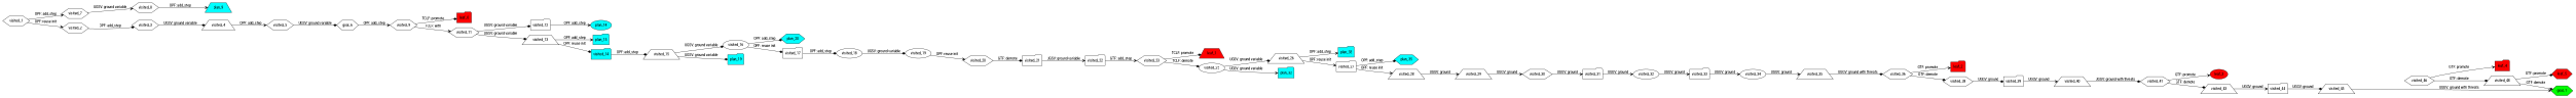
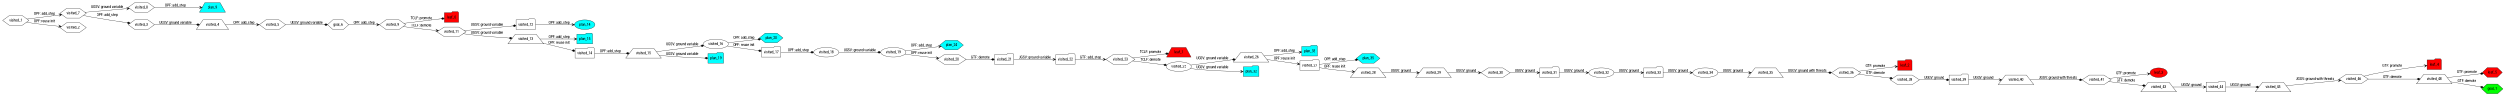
  digraph {
    fontname="Roboto Condensed"
    rankdir=LR
    node [fillcolor=white fontname="Roboto Condensed" shape=hexagon style=filled]
    edge [arrowhead=vee fontname="Roboto Condensed"]
    n1 [label=visited_1]
    n2 [label=visited_7]
    n3 [label=visited_2]
    n4 [label=visited_8]
    n5 [label=visited_3]
    n6 [fillcolor=cyan label=plan_9 shape=trapezium]
    n7 [label=visited_4 shape=trapezium]
    n8 [label=visited_5]
    n9 [label=goal_6]
    n10 [label=visited_9]
    n11 [fillcolor=red label=leaf_0 shape=folder]
    n12 [label=visited_11]
    n13 [label=visited_12 shape=folder]
    n14 [label=visited_13 shape=trapezium]
    n15 [fillcolor=cyan label=plan_14 shape=ellipse]
    n16 [fillcolor=cyan label=plan_15 shape=folder]
-   n17 [fillcolor=cyan label=visited_14 shape=folder]
+   n17 [label=visited_14 shape=folder]
    n18 [label=visited_15 shape=trapezium]
    n19 [label=visited_16 shape=ellipse]
    n20 [fillcolor=cyan label=plan_19 shape=folder]
    n21 [fillcolor=cyan label=plan_20]
    n22 [label=visited_17 shape=folder]
    n23 [label=visited_18 shape=ellipse]
    n24 [label=visited_19 shape=ellipse]
+   n25 [fillcolor=cyan label=plan_24]
    n26 [label=visited_20]
    n27 [label=visited_21 shape=folder]
    n28 [label=visited_22 shape=folder]
    n29 [label=visited_23]
    n30 [fillcolor=red label=leaf_1 shape=trapezium]
    n31 [label=visited_25 shape=ellipse]
    n32 [label=visited_26 shape=trapezium]
    n33 [fillcolor=cyan label=plan_32 shape=folder]
    n34 [fillcolor=cyan label=plan_33 shape=folder]
    n35 [label=visited_27 shape=folder]
    n36 [fillcolor=cyan label=plan_35]
    n37 [label=visited_28 shape=trapezium]
    n38 [label=visited_29 shape=trapezium]
    n39 [label=visited_30]
    n40 [label=visited_31 shape=folder]
    n41 [label=visited_32 shape=ellipse]
    n42 [label=visited_33 shape=folder]
    n43 [label=visited_34 shape=ellipse]
    n44 [label=visited_35 shape=trapezium]
    n45 [label=visited_36]
    n46 [fillcolor=red label=leaf_2 shape=folder]
    n47 [label=visited_38]
    n48 [label=visited_39 shape=folder]
    n49 [label=visited_40 shape=trapezium]
    n50 [label=visited_41]
    n51 [fillcolor=red label=leaf_3 shape=ellipse]
    n52 [label=visited_43 shape=trapezium]
    n53 [label=visited_44 shape=folder]
    n54 [label=visited_45 shape=trapezium]
    n55 [label=visited_46]
    n56 [fillcolor=red label=leaf_4 shape=folder]
    n57 [label=visited_48 shape=trapezium]
    n58 [fillcolor=red label=leaf_5]
    n59 [fillcolor=green label=goal_1]
    n1 -> n2 [label="OPF: add_step"]
    n1 -> n3 [label="OPF: reuse init"]
    n2 -> n4 [label="UGSV: ground variable"]
-   n3 -> n5 [arrowhead=diamond label="OPF: add_step"]
+   n2 -> n5 [arrowhead=diamond label="OPF: add_step"]
    n4 -> n6 [label="OPF: add_step"]
    n5 -> n7 [arrowhead=diamond label="UGSV: ground variable"]
    n7 -> n8 [label="OPF: add_step"]
    n8 -> n9 [arrowhead=diamond label="UGSV: ground variable"]
    n9 -> n10 [label="OPF: add_step"]
    n10 -> n11 [arrowhead=diamond label="TCLF: promote"]
-   n10 -> n12 [label="TCLF: with"]
+   n10 -> n12 [label="TCLF: demote"]
    n12 -> n13 [arrowhead=diamond label="UGSV: ground variable"]
    n12 -> n14 [arrowhead=diamond label="UGSV: ground variable"]
    n13 -> n15 [label="OPF: add_step"]
    n14 -> n16 [label="OPF: add_step"]
    n14 -> n17 [arrowhead=diamond label="OPF: reuse init"]
    n17 -> n18 [arrowhead=diamond label="OPF: add_step"]
    n18 -> n19 [arrowhead=diamond label="UGSV: ground variable"]
    n18 -> n20 [arrowhead=diamond label="UGSV: ground variable"]
    n19 -> n21 [arrowhead=diamond label="OPF: add_step"]
    n19 -> n22 [arrowhead=diamond label="OPF: reuse init"]
    n22 -> n23 [arrowhead=diamond label="OPF: add_step"]
    n23 -> n24 [arrowhead=diamond label="UGSV: ground variable"]
+   n24 -> n25 [label="OPF: add_step"]
    n24 -> n26 [label="OPF: reuse init"]
    n26 -> n27 [arrowhead=diamond label="GTF: demote"]
    n27 -> n28 [label="UGSV: ground variable"]
    n28 -> n29 [label="GTF: add_step"]
    n29 -> n30 [arrowhead=diamond label="TCLF: promote"]
    n29 -> n31 [arrowhead=diamond label="TCLF: demote"]
    n31 -> n32 [arrowhead=diamond label="UGSV: ground variable"]
    n31 -> n33 [label="UGSV: ground variable"]
    n32 -> n34 [label="OPF: add_step"]
    n32 -> n35 [label="OPF: reuse init"]
    n35 -> n36 [arrowhead=diamond label="OPF: add_step"]
    n35 -> n37 [label="OPF: reuse init"]
    n37 -> n38 [label="UGGV: ground"]
    n38 -> n39 [label="UGGV: ground"]
    n39 -> n40 [label="UGGV: ground"]
    n40 -> n41 [label="UGGV: ground"]
    n41 -> n42 [label="UGGV: ground"]
    n42 -> n43 [label="UGGV: ground"]
    n43 -> n44 [label="UGGV: ground"]
    n44 -> n45 [arrowhead=diamond label="UGGV: ground with threats"]
    n45 -> n46 [label="GTF: promote"]
    n45 -> n47 [arrowhead=diamond label="GTF: demote"]
    n47 -> n48 [arrowhead=diamond label="UGGV: ground"]
    n48 -> n49 [label="UGGV: ground"]
    n49 -> n50 [arrowhead=diamond label="UGGV: ground with threats"]
    n50 -> n51 [label="GTF: promote"]
    n50 -> n52 [arrowhead=diamond label="GTF: demote"]
    n52 -> n53 [label="UGGV: ground"]
    n53 -> n54 [arrowhead=diamond label="UGGV: ground"]
-   n54 -> n59 [label="UGGV: ground with threats"]
+   n54 -> n55 [label="UGGV: ground with threats"]
    n55 -> n56 [label="GTF: promote"]
    n55 -> n57 [arrowhead=diamond label="GTF: demote"]
    n57 -> n58 [arrowhead=diamond label="GTF: promote"]
    n57 -> n59 [arrowhead=diamond label="GTF: demote"]
  }
